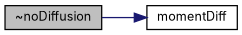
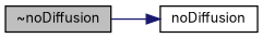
  digraph {
    rankdir=LR
    fontname=Inter
    node [color=black fontname=Inter fontsize=10 shape=record]
    n1 [fillcolor=grey75 fontcolor=black height=0.2 label="~noDiffusion" style=filled width=0.4]
-   n2 [height=0.2 label=momentDiff width=0.4]
+   n2 [height=0.2 label=noDiffusion width=0.4]
    n1 -> n2 [color=midnightblue fontname=Inter fontsize=10 labelfontname=Helvetica labelfontsize=10 style=solid]
  }
